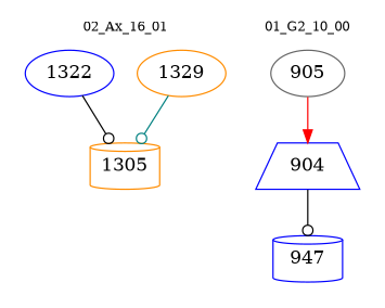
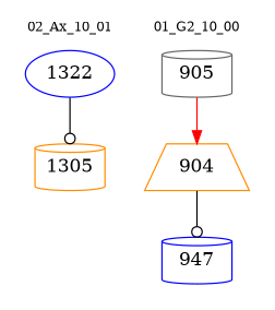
  digraph {
    node [color=blue shape=ellipse]
    edge [arrowhead=odot color=black]
-   n1 [color=darkorange label=1329]
    n2 [color=darkorange label=1305 shape=cylinder]
    n3 [label=1322]
-   n4 [color=gray40 label=905]
-   n5 [label=904 shape=trapezium]
+   n4 [color=gray40 label=905 shape=cylinder]
+   n5 [color=darkorange label=904 shape=trapezium]
    n6 [label=947 shape=cylinder]
    subgraph cluster_1 {
      color=white
      fontsize=10
-     label="02_Ax_16_01"
-     n1
+     label="02_Ax_10_01"
      n2
      n3
    }
    subgraph cluster_2 {
      color=white
      fontsize=10
      label="01_G2_10_00"
      n4
      n5
      n6
    }
-   n1 -> n2 [color=teal]
    n3 -> n2
    n4 -> n5 [arrowhead=normal color=red]
    n5 -> n6
  }
